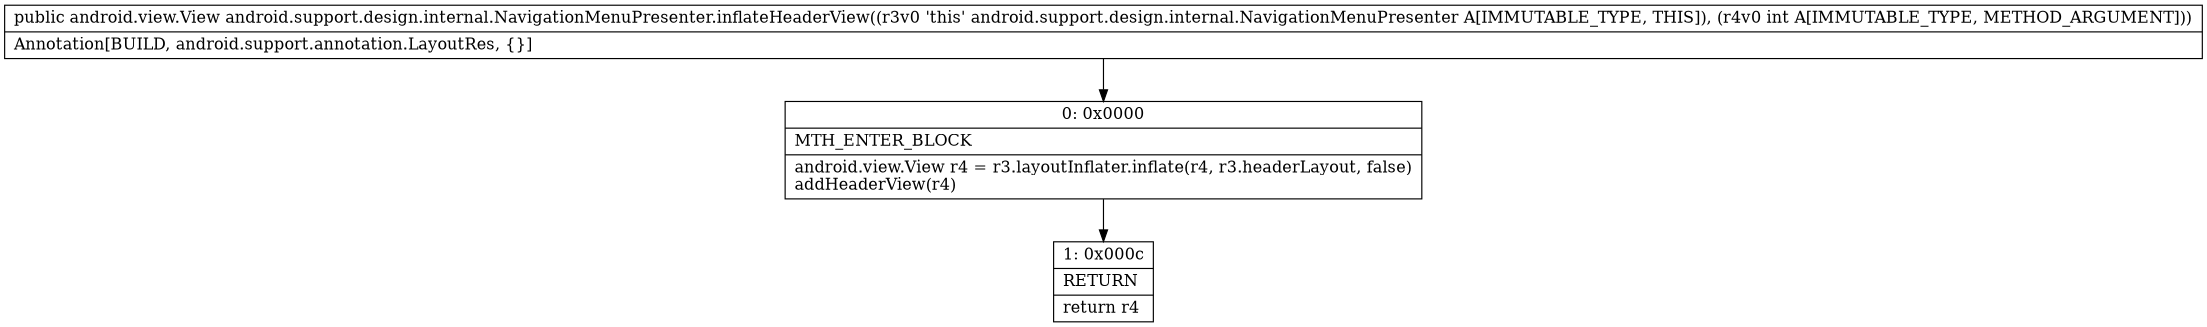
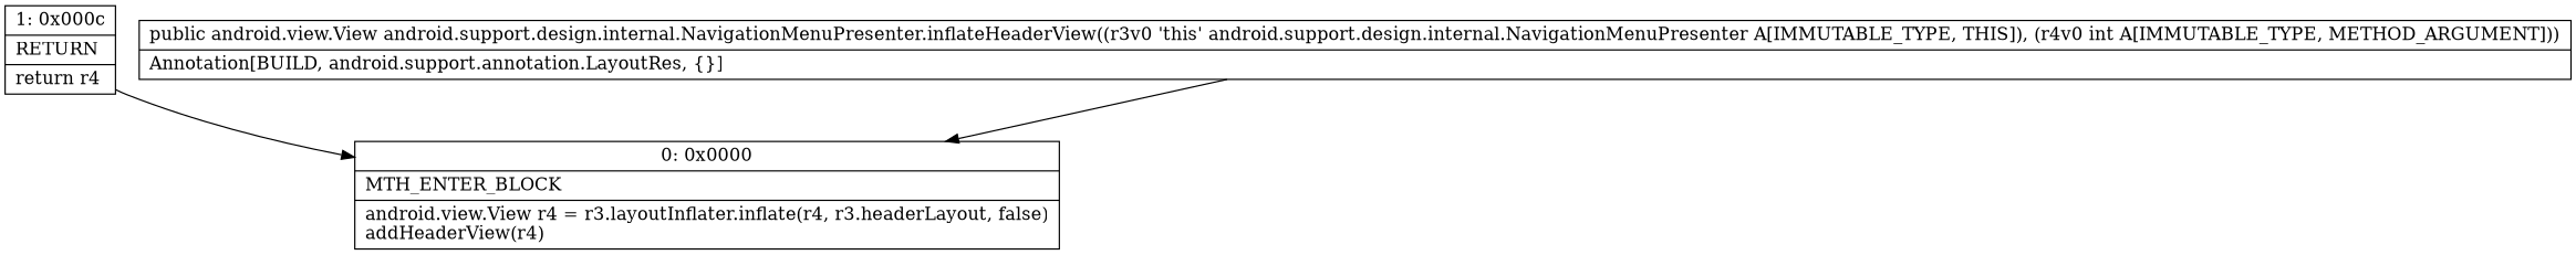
  digraph {
    node [shape=record]
    n1 [label="{0\:\ 0x0000|MTH_ENTER_BLOCK\l|android.view.View r4 = r3.layoutInflater.inflate(r4, r3.headerLayout, false)\laddHeaderView(r4)\l}"]
    n2 [label="{1\:\ 0x000c|RETURN\l|return r4\l}"]
    n3 [label="{public android.view.View android.support.design.internal.NavigationMenuPresenter.inflateHeaderView((r3v0 'this' android.support.design.internal.NavigationMenuPresenter A[IMMUTABLE_TYPE, THIS]), (r4v0 int A[IMMUTABLE_TYPE, METHOD_ARGUMENT]))  | Annotation[BUILD, android.support.annotation.LayoutRes, \{\}]\l}"]
-   n1 -> n2
+   n2 -> n1
    n3 -> n1
  }
